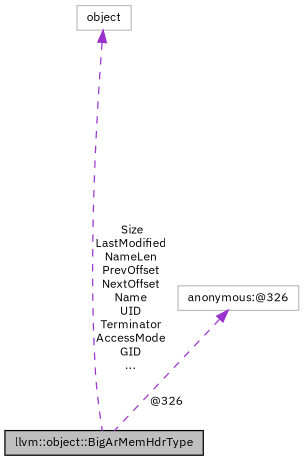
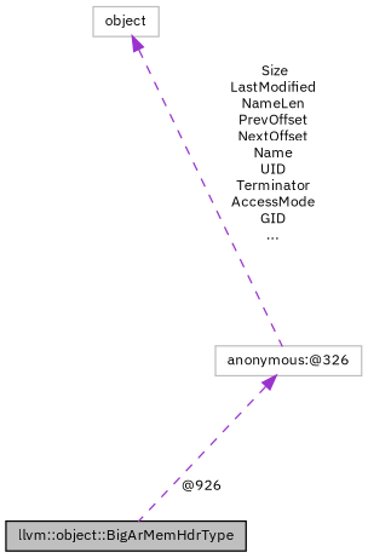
  digraph {
    fontname="IBM Plex Sans"
    node [color=grey75 fontname="IBM Plex Sans" fontsize=10 shape=record]
    edge [color=darkorchid3 dir=back fontname="IBM Plex Sans" fontsize=10 labelfontname=Helvetica labelfontsize=10 style=dashed]
    n1 [color=black fillcolor=grey75 fontcolor=black height=0.2 label="llvm::object::BigArMemHdrType" style=filled width=0.4]
    n2 [height=0.2 label=object width=0.4]
    n3 [height=0.2 label="anonymous:@326" width=0.4]
-   n2 -> n1 [label=" Size\nLastModified\nNameLen\nPrevOffset\nNextOffset\nName\nUID\nTerminator\nAccessMode\nGID\n..."]
-   n3 -> n1 [label=" @326"]
+   n2 -> n3 [label=" Size\nLastModified\nNameLen\nPrevOffset\nNextOffset\nName\nUID\nTerminator\nAccessMode\nGID\n..."]
+   n3 -> n1 [label=" @926"]
  }
